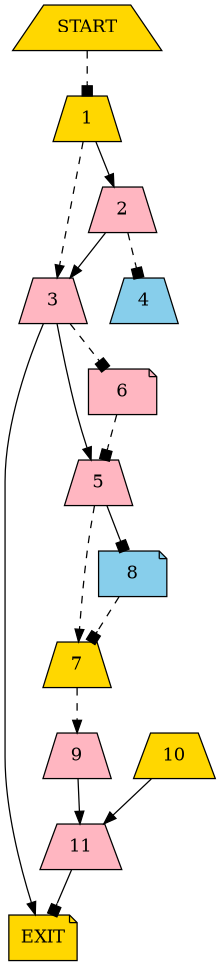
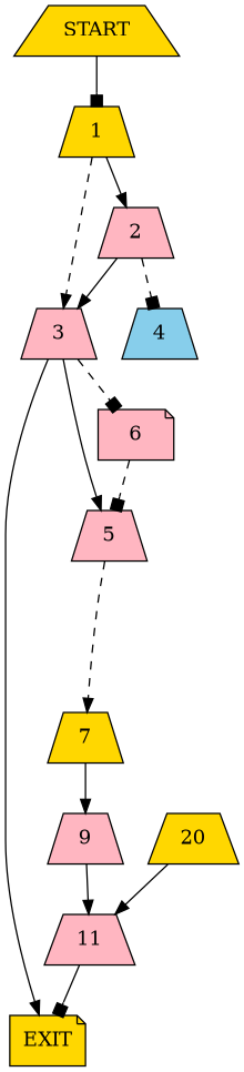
  digraph {
    node [fillcolor=lightpink shape=trapezium style=filled]
    edge [arrowhead=normal style=solid]
    n1 [fillcolor=gold label=START]
    1 [fillcolor=gold]
    2
    3
    n5 [fillcolor=gold label=EXIT shape=note]
    4 [fillcolor=skyblue]
    5
    6 [shape=note]
    7 [fillcolor=gold]
-   8 [fillcolor=skyblue shape=note]
    9
    11
-   10 [fillcolor=gold]
-   n1 -> 1 [arrowhead=box style=dashed]
+   10 [fillcolor=gold label=20]
+   n1 -> 1 [arrowhead=box]
    1 -> 2
    1 -> 3 [style=dashed]
    2 -> 3
    2 -> 4 [arrowhead=box style=dashed]
    3 -> n5
    3 -> 5
    3 -> 6 [arrowhead=box style=dashed]
    5 -> 7 [style=dashed]
-   5 -> 8 [arrowhead=box]
    6 -> 5 [arrowhead=box style=dashed]
-   7 -> 9 [style=dashed]
-   8 -> 7 [arrowhead=box style=dashed]
+   7 -> 9
    9 -> 11
    11 -> n5 [arrowhead=box]
    10 -> 11
  }
